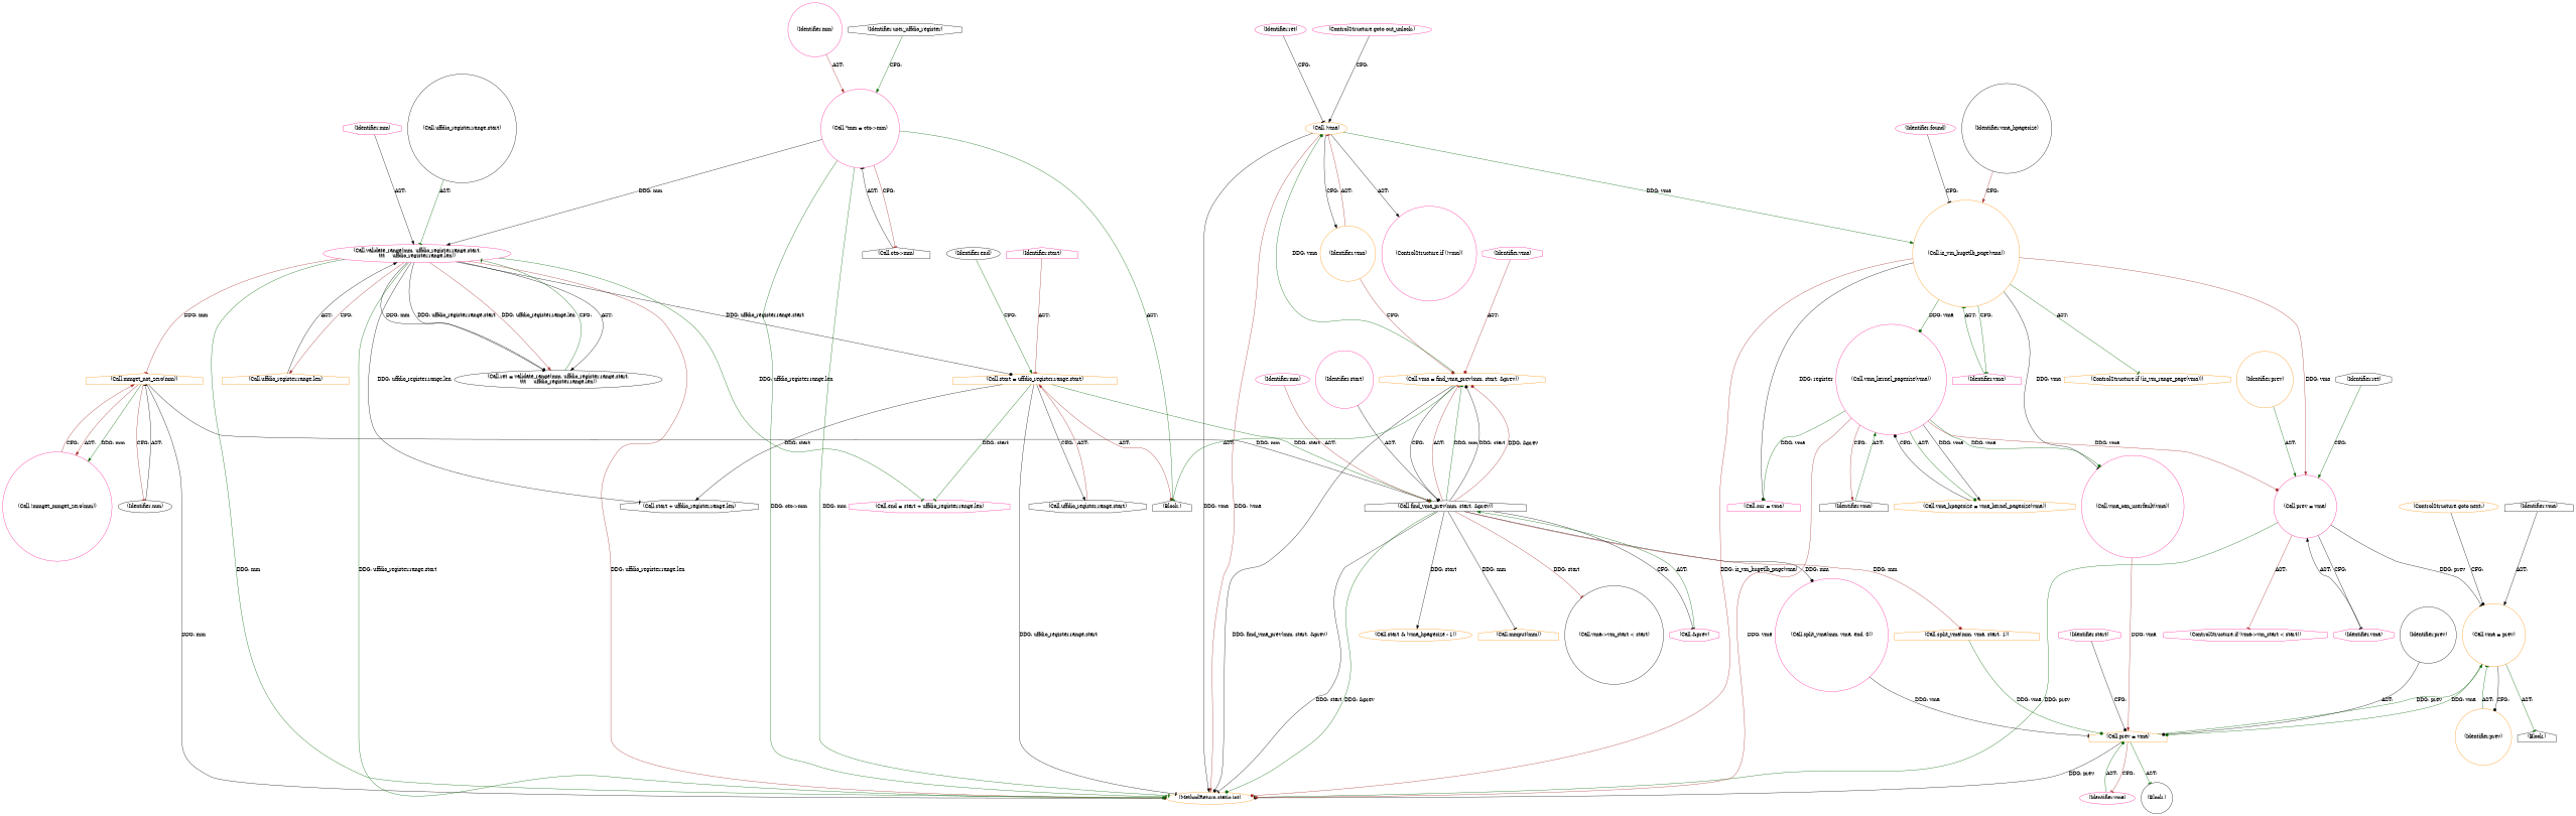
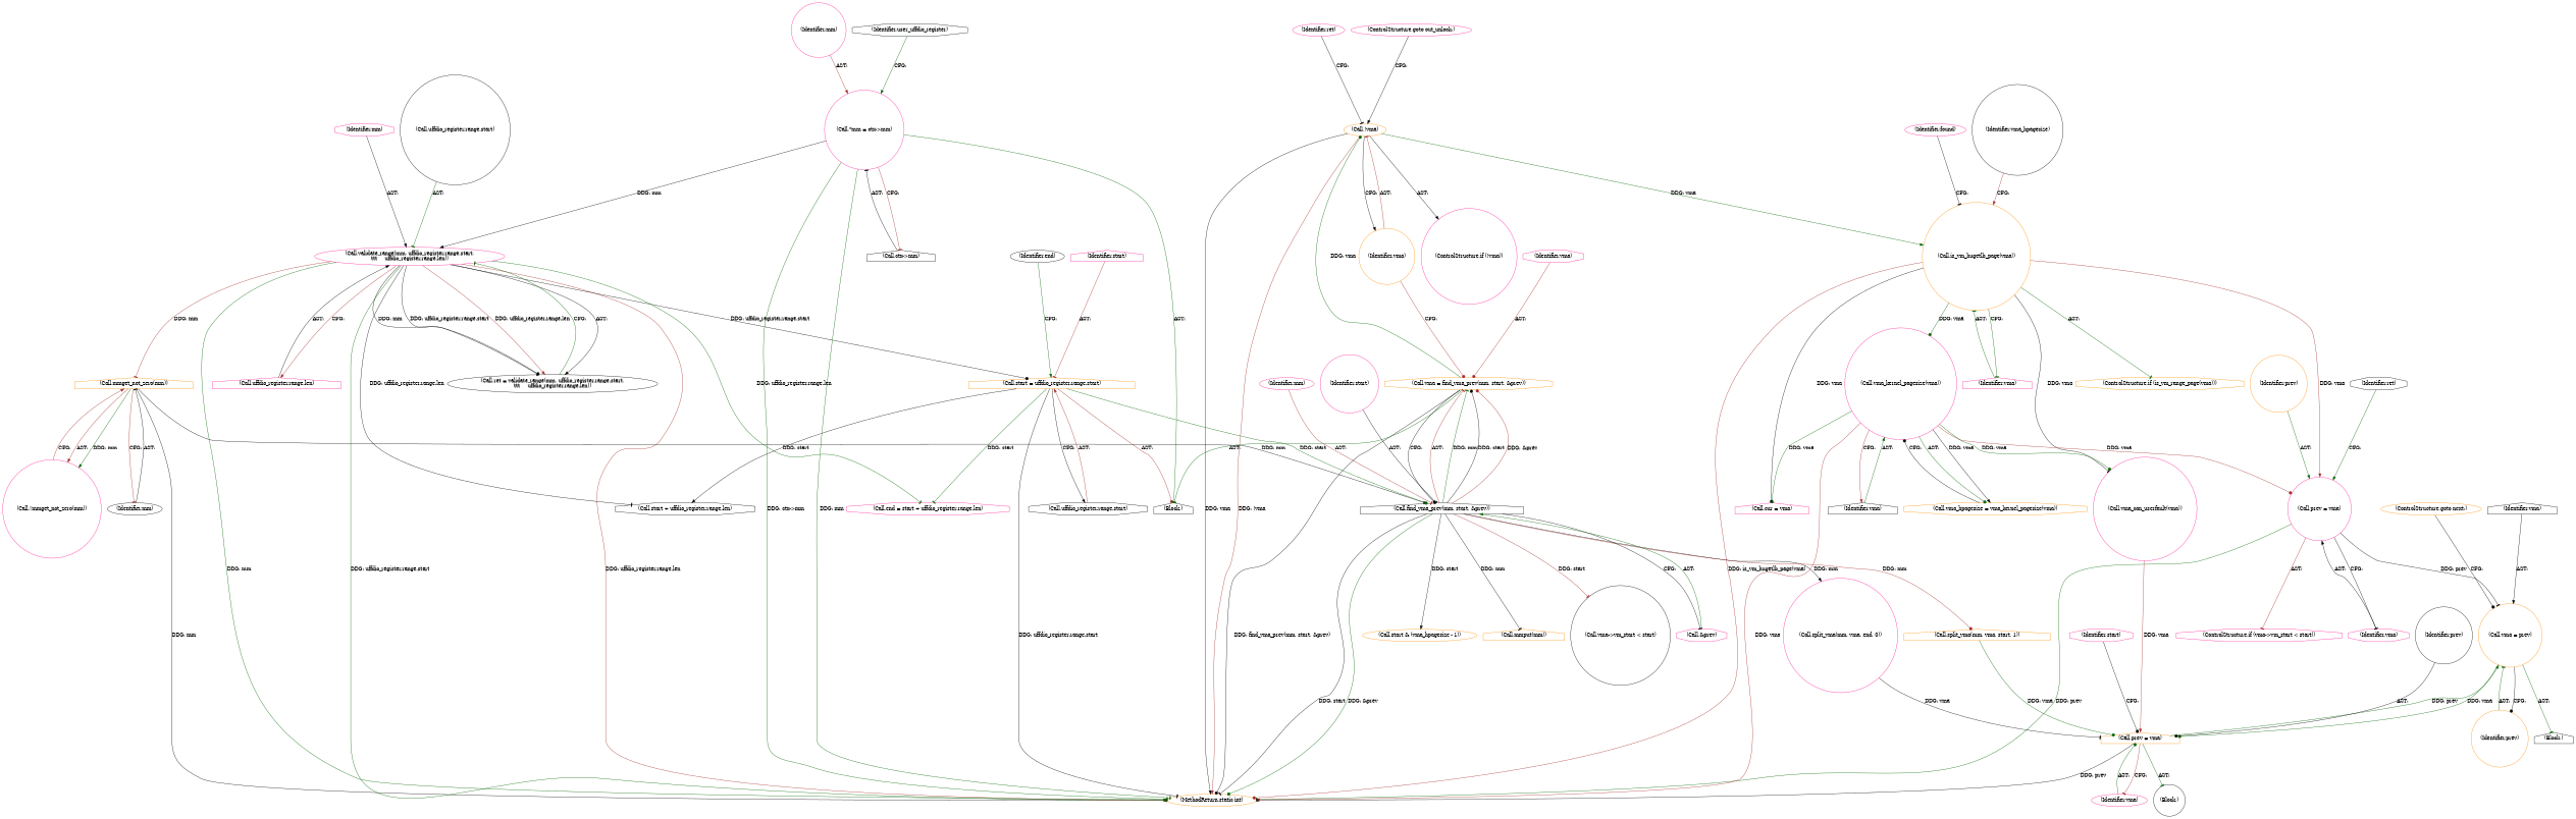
  digraph {
    node [color=deeppink shape=circle]
    edge [arrowhead=tee color=black]
    n1 [label="(Call,prev = vma)"]
    n2 [color=darkorange label="(Call,vma = prev)"]
    n3 [label="(Identifier,vma)" shape=octagon]
    n4 [color=darkorange label="(MethodReturn,static int)" shape=ellipse]
    n5 [label="(ControlStructure,if (vma->vm_start < start))" shape=octagon]
    n6 [color=darkorange label="(Call,prev = vma)" shape=house]
    n7 [color=darkorange label="(Identifier,prev)"]
    n8 [color=black label="(Block,)" shape=house]
    n9 [color=darkorange label="(Call,is_vm_hugetlb_page(vma))"]
    n10 [label="(Call,vma_kernel_pagesize(vma))"]
    n11 [label="(Identifier,vma)" shape=house]
    n12 [label="(Call,cur = vma)" shape=house]
    n13 [color=darkorange label="(ControlStructure,if (is_vm_range_page(vma)))" shape=octagon]
    n14 [label="(Call,vma_can_userfault(vma))"]
    n15 [color=black label="(Identifier,vma)" shape=house]
    n16 [color=darkorange label="(Call,vma_hpagesize = vma_kernel_pagesize(vma))" shape=octagon]
    n17 [color=darkorange label="(Call,!vma)" shape=ellipse]
    n18 [color=darkorange label="(Identifier,vma)"]
    n19 [label="(ControlStructure,if (!vma))"]
    n20 [color=darkorange label="(Call,vma = find_vma_prev(mm, start, &prev))" shape=octagon]
    n21 [color=black label="(Call,find_vma_prev(mm, start, &prev))" shape=house]
    n22 [color=black label="(Block,)" shape=house]
    n23 [color=darkorange label="(Call,start & (vma_hpagesize - 1))" shape=ellipse]
    n24 [label="(Call,split_vma(mm, vma, end, 0))"]
    n25 [color=darkorange label="(Call,mmput(mm))" shape=house]
    n26 [color=black label="(Call,vma->vm_start < start)"]
    n27 [color=darkorange label="(Call,split_vma(mm, vma, start, 1))" shape=house]
    n28 [label="(Call,&prev)" shape=octagon]
    n29 [color=darkorange label="(Call,mmget_not_zero(mm))" shape=house]
    n30 [color=black label="(Identifier,mm)" shape=ellipse]
-   n31 [label="(Call,!mmget_mmget_zero(mm))"]
+   n31 [label="(Call,!mmget_not_zero(mm))"]
    n32 [label="(Call,validate_range(mm, uffdio_register.range.start,\n\t\t\t     uffdio_register.range.len))" shape=ellipse]
    n33 [color=darkorange label="(Call,start = uffdio_register.range.start)" shape=house]
-   n34 [color=darkorange label="(Call,uffdio_register.range.len)" shape=house]
+   n34 [label="(Call,uffdio_register.range.len)" shape=house]
    n35 [color=black label="(Call,start + uffdio_register.range.len)" shape=octagon]
    n36 [color=black label="(Call,ret = validate_range(mm, uffdio_register.range.start,\n\t\t\t     uffdio_register.range.len))" shape=ellipse]
    n37 [label="(Call,end = start + uffdio_register.range.len)" shape=octagon]
    n38 [color=black label="(Call,uffdio_register.range.start)" shape=octagon]
    n39 [label="(Call,*mm = ctx->mm)"]
    n40 [color=black label="(Call,ctx->mm)" shape=house]
    n41 [color=black label="(Block,)"]
    n42 [label="(Identifier,vma)" shape=ellipse]
    n43 [label="(Identifier,vma)" shape=octagon]
    n44 [color=black label="(Identifier,vma)" shape=house]
    n45 [label="(Identifier,start)" shape=house]
    n46 [color=black label="(Identifier,ret)" shape=octagon]
    n47 [label="(Identifier,mm)" shape=ellipse]
    n48 [label="(Identifier,mm)" shape=octagon]
    n49 [color=black label="(Call,uffdio_register.range.start)"]
    n50 [color=black label="(Identifier,vma_hpagesize)"]
    n51 [color=darkorange label="(ControlStructure,goto next;)" shape=ellipse]
    n52 [label="(Identifier,mm)"]
    n53 [color=black label="(Identifier,user_uffdio_register)" shape=octagon]
    n54 [color=darkorange label="(Identifier,prev)"]
    n55 [label="(Identifier,start)"]
    n56 [label="(Identifier,found)" shape=ellipse]
    n57 [label="(Identifier,ret)" shape=ellipse]
    n58 [label="(ControlStructure,goto out_unlock;)" shape=ellipse]
    n59 [label="(Identifier,start)" shape=octagon]
    n60 [color=black label="(Identifier,prev)"]
    n61 [color=black label="(Identifier,end)" shape=ellipse]
    n1 -> n2 [label="DDG: prev"]
    n1 -> n3 [label="CFG: "]
    n1 -> n4 [color=darkgreen label="DDG: prev"]
    n1 -> n5 [color=brown label="AST: "]
    n2 -> n6 [arrowhead=dot color=darkgreen label="DDG: vma"]
    n2 -> n7 [arrowhead=dot label="CFG: "]
    n2 -> n8 [color=darkgreen label="AST: "]
    n3 -> n1 [arrowhead=normal label="AST: "]
    n6 -> n2 [arrowhead=normal color=darkgreen label="DDG: prev"]
    n6 -> n4 [arrowhead=dot label="DDG: prev"]
    n6 -> n41 [color=darkgreen label="AST: "]
    n6 -> n42 [color=brown label="CFG: "]
    n7 -> n2 [color=darkgreen label="AST: "]
    n9 -> n1 [arrowhead=normal color=brown label="DDG: vma"]
    n9 -> n4 [arrowhead=dot color=brown label="DDG: is_vm_hugetlb_page(vma)"]
    n9 -> n10 [arrowhead=dot color=darkgreen label="DDG: vma"]
    n9 -> n11 [color=darkgreen label="CFG: "]
-   n9 -> n12 [arrowhead=dot label="DDG: register"]
+   n9 -> n12 [arrowhead=dot label="DDG: vma"]
    n9 -> n13 [color=darkgreen label="AST: "]
    n9 -> n14 [label="DDG: vma"]
    n10 -> n1 [arrowhead=dot color=brown label="DDG: vma"]
    n10 -> n4 [arrowhead=normal color=brown label="DDG: vma"]
    n10 -> n12 [color=darkgreen label="DDG: vma"]
    n10 -> n14 [arrowhead=dot color=darkgreen label="DDG: vma"]
    n10 -> n15 [arrowhead=normal color=brown label="CFG: "]
    n10 -> n16 [arrowhead=dot color=darkgreen label="AST: "]
    n10 -> n16 [arrowhead=normal label="DDG: vma"]
    n11 -> n9 [color=darkgreen label="AST: "]
    n14 -> n6 [arrowhead=normal color=brown label="DDG: vma"]
    n15 -> n10 [arrowhead=normal color=darkgreen label="AST: "]
    n16 -> n10 [arrowhead=dot label="CFG: "]
    n17 -> n4 [arrowhead=normal label="DDG: vma"]
    n17 -> n4 [arrowhead=normal color=brown label="DDG: !vma"]
    n17 -> n9 [arrowhead=normal color=darkgreen label="DDG: vma"]
    n17 -> n18 [arrowhead=normal label="CFG: "]
    n17 -> n19 [arrowhead=normal label="AST: "]
    n18 -> n17 [color=brown label="AST: "]
    n18 -> n20 [arrowhead=dot color=brown label="CFG: "]
    n20 -> n4 [arrowhead=dot label="DDG: find_vma_prev(mm, start, &prev)"]
    n20 -> n17 [arrowhead=dot color=darkgreen label="DDG: vma"]
    n20 -> n21 [arrowhead=dot label="CFG: "]
    n20 -> n22 [color=darkgreen label="AST: "]
    n21 -> n4 [label="DDG: start"]
    n21 -> n4 [arrowhead=dot color=darkgreen label="DDG: &prev"]
    n21 -> n20 [color=brown label="AST: "]
    n21 -> n20 [color=darkgreen label="DDG: mm"]
    n21 -> n20 [arrowhead=dot label="DDG: start"]
    n21 -> n20 [arrowhead=dot color=brown label="DDG: &prev"]
    n21 -> n23 [arrowhead=normal label="DDG: start"]
-   n21 -> n24 [arrowhead=dot label="DDG: mm"]
+   n21 -> n24 [arrowhead=normal label="DDG: mm"]
    n21 -> n25 [label="DDG: mm"]
    n21 -> n26 [color=brown label="DDG: start"]
    n21 -> n27 [arrowhead=dot color=brown label="DDG: mm"]
    n21 -> n28 [label="CFG: "]
    n24 -> n6 [label="DDG: vma"]
    n27 -> n6 [arrowhead=dot color=darkgreen label="DDG: vma"]
    n28 -> n21 [arrowhead=normal color=darkgreen label="AST: "]
    n29 -> n4 [arrowhead=dot label="DDG: mm"]
    n29 -> n21 [arrowhead=normal label="DDG: mm"]
    n29 -> n30 [color=brown label="CFG: "]
    n29 -> n31 [arrowhead=normal color=brown label="AST: "]
    n29 -> n31 [arrowhead=normal color=darkgreen label="DDG: mm"]
    n30 -> n29 [label="AST: "]
    n31 -> n29 [arrowhead=normal color=brown label="CFG: "]
    n32 -> n4 [arrowhead=normal color=darkgreen label="DDG: uffdio_register.range.start"]
    n32 -> n4 [color=brown label="DDG: uffdio_register.range.len"]
    n32 -> n4 [arrowhead=normal color=darkgreen label="DDG: mm"]
    n32 -> n29 [color=brown label="DDG: mm"]
    n32 -> n33 [arrowhead=dot label="DDG: uffdio_register.range.start"]
    n32 -> n34 [arrowhead=normal color=brown label="CFG: "]
    n32 -> n35 [label="DDG: uffdio_register.range.len"]
    n32 -> n36 [arrowhead=normal label="AST: "]
    n32 -> n36 [arrowhead=dot label="DDG: mm"]
    n32 -> n36 [label="DDG: uffdio_register.range.start"]
    n32 -> n36 [arrowhead=normal color=brown label="DDG: uffdio_register.range.len"]
    n32 -> n37 [color=darkgreen label="DDG: uffdio_register.range.len"]
    n33 -> n4 [label="DDG: uffdio_register.range.start"]
    n33 -> n21 [arrowhead=dot color=darkgreen label="DDG: start"]
    n33 -> n22 [arrowhead=dot color=brown label="AST: "]
    n33 -> n35 [arrowhead=normal label="DDG: start"]
    n33 -> n37 [color=darkgreen label="DDG: start"]
    n33 -> n38 [arrowhead=normal label="CFG: "]
    n34 -> n32 [arrowhead=normal label="AST: "]
    n36 -> n32 [color=darkgreen label="CFG: "]
    n38 -> n33 [arrowhead=normal color=brown label="AST: "]
    n39 -> n4 [color=darkgreen label="DDG: mm"]
    n39 -> n4 [color=darkgreen label="DDG: ctx->mm"]
    n39 -> n22 [color=darkgreen label="AST: "]
    n39 -> n32 [arrowhead=normal label="DDG: mm"]
    n39 -> n40 [color=brown label="CFG: "]
    n40 -> n39 [label="AST: "]
    n42 -> n6 [arrowhead=dot color=darkgreen label="AST: "]
    n43 -> n20 [arrowhead=dot color=brown label="AST: "]
    n44 -> n2 [arrowhead=normal label="AST: "]
    n45 -> n33 [color=brown label="AST: "]
    n46 -> n1 [arrowhead=normal color=darkgreen label="CFG: "]
    n47 -> n21 [color=brown label="AST: "]
    n48 -> n32 [arrowhead=normal label="AST: "]
    n49 -> n32 [color=darkgreen label="AST: "]
    n50 -> n9 [arrowhead=normal color=brown label="CFG: "]
    n51 -> n2 [arrowhead=dot label="CFG: "]
    n52 -> n39 [arrowhead=normal color=brown label="AST: "]
    n53 -> n39 [arrowhead=normal color=darkgreen label="CFG: "]
    n54 -> n1 [arrowhead=normal color=darkgreen label="AST: "]
    n55 -> n21 [label="AST: "]
    n56 -> n9 [label="CFG: "]
    n57 -> n17 [label="CFG: "]
    n58 -> n17 [arrowhead=normal label="CFG: "]
    n59 -> n6 [arrowhead=dot label="CFG: "]
    n60 -> n6 [arrowhead=dot label="AST: "]
    n61 -> n33 [arrowhead=normal color=darkgreen label="CFG: "]
  }
